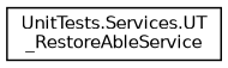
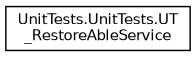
  digraph {
    rankdir=LR
-   n1 [color=black fillcolor=white fontname=Helvetica fontsize=10 height=0.2 label="UnitTests.Services.UT\l_RestoreAbleService" shape=record style=filled width=0.4]
+   n1 [color=black fillcolor=white fontname=Helvetica fontsize=10 height=0.2 label="UnitTests.UnitTests.UT\l_RestoreAbleService" shape=record style=filled width=0.4]
  }
